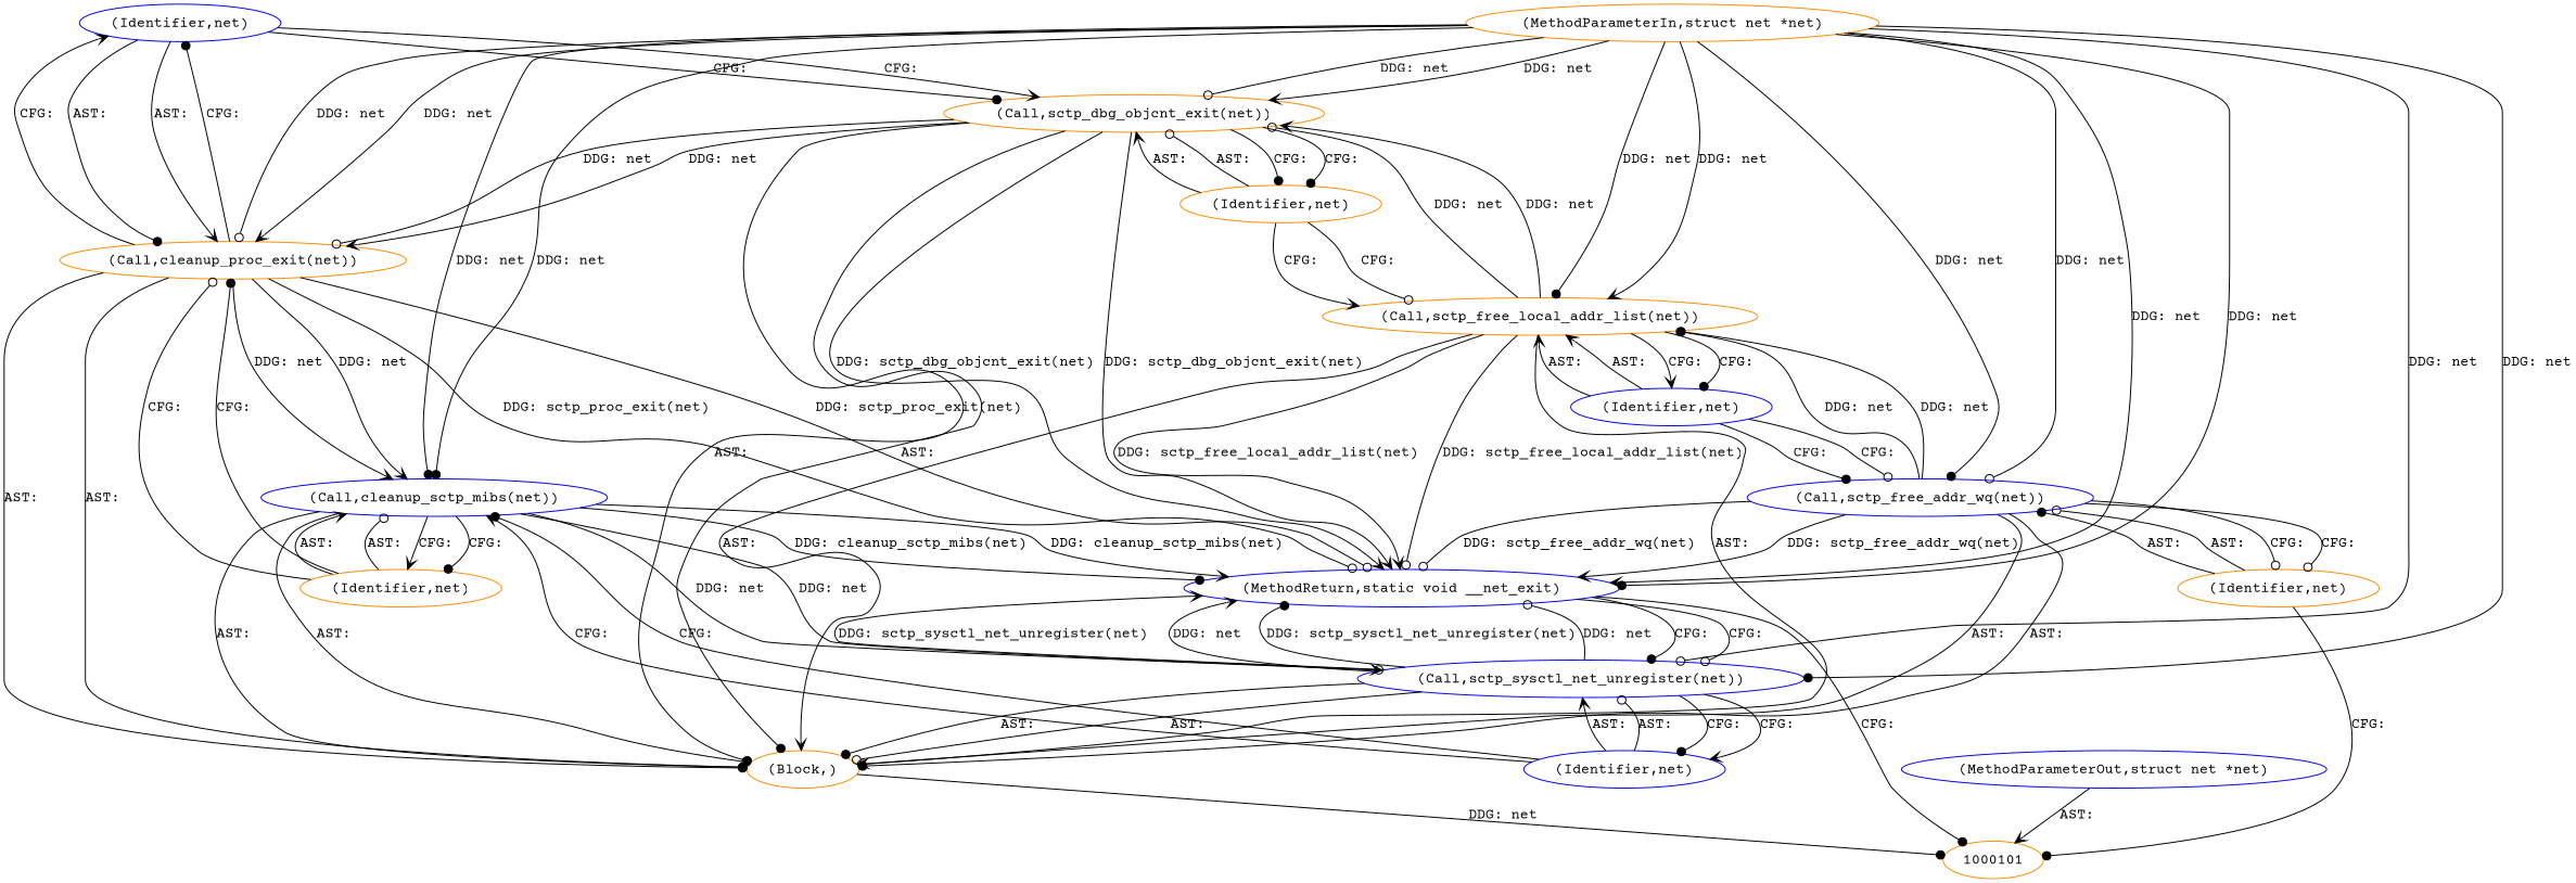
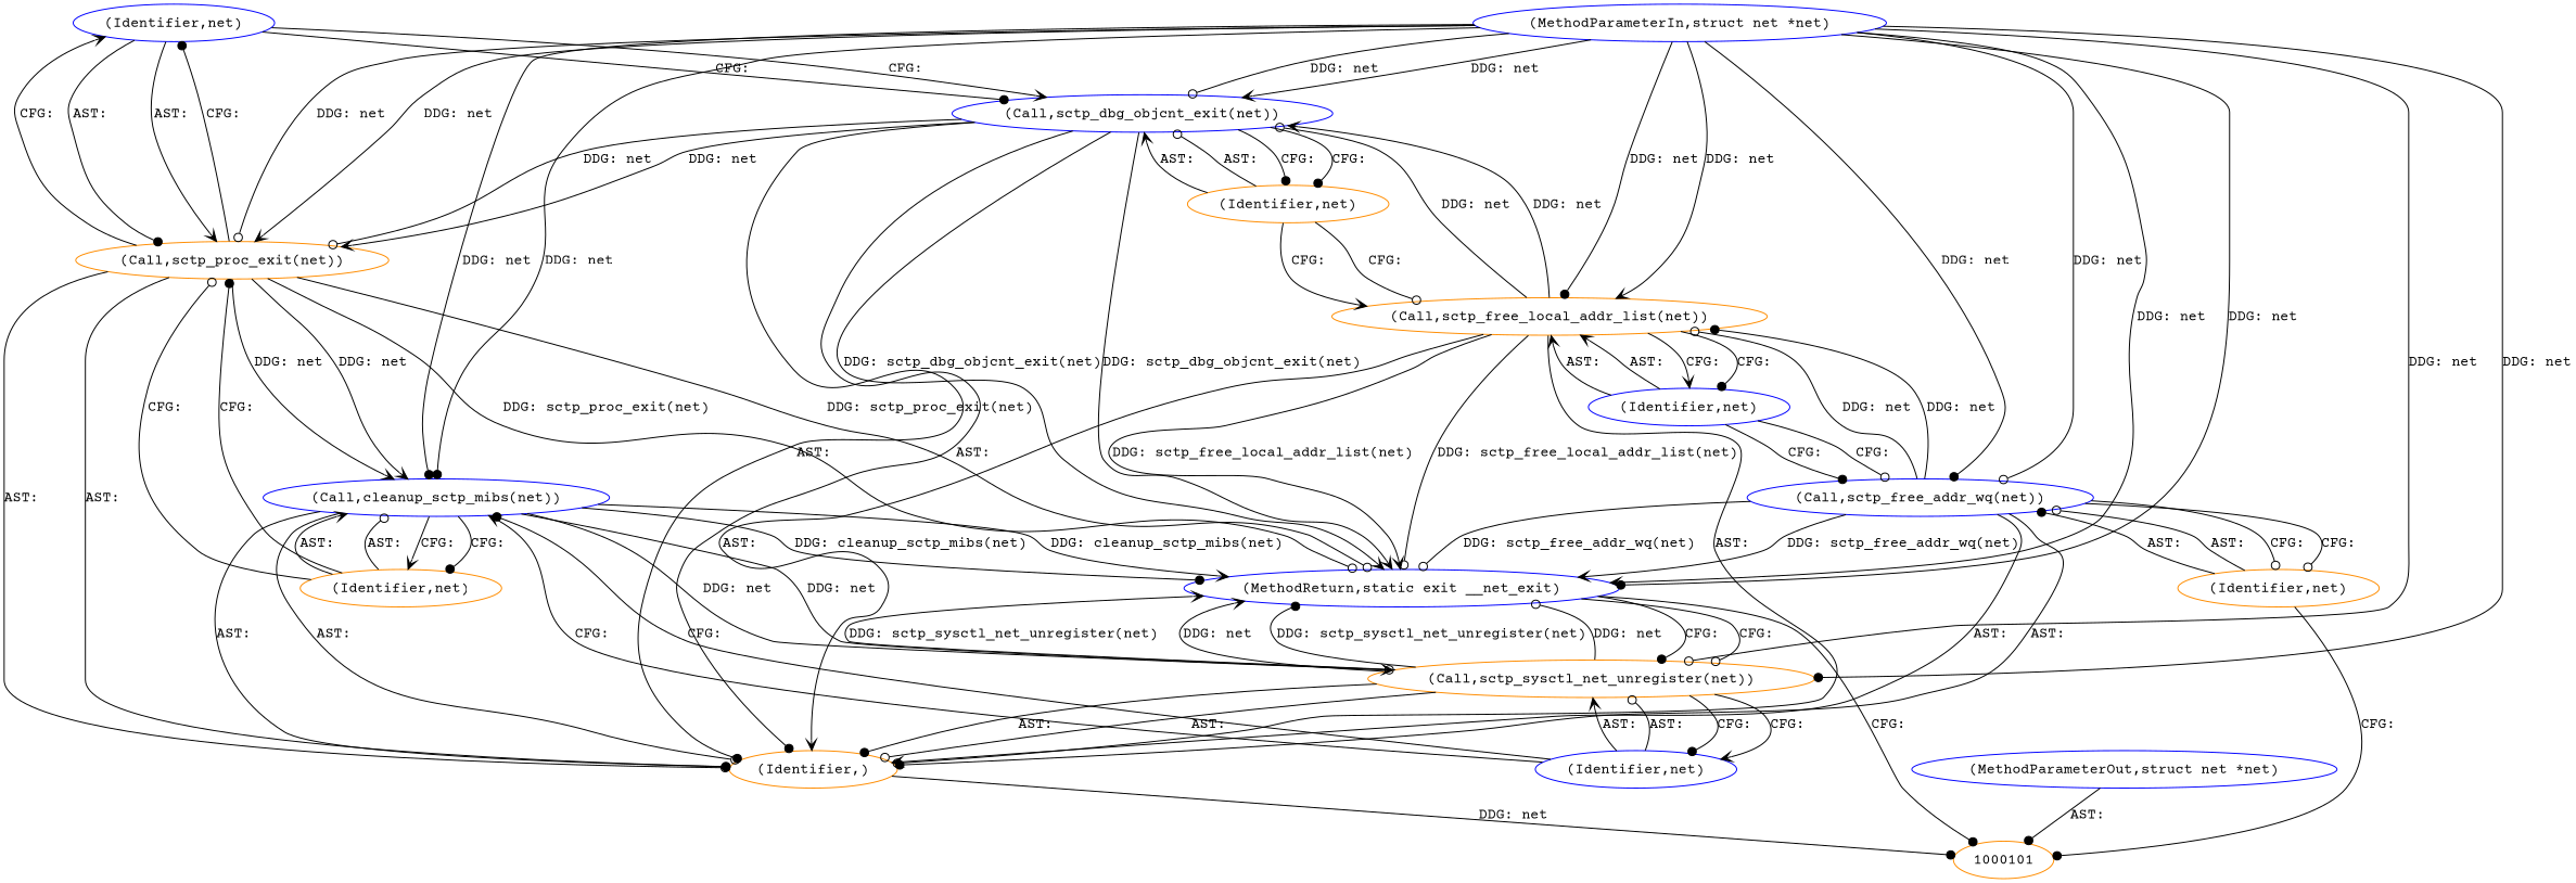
  digraph {
    fontname="Courier Prime"
    node [color=darkorange fontname="Courier Prime"]
    edge [arrowhead=dot fontname="Courier Prime"]
    n1 [color=blue label="(Identifier,net)"]
-   n2 [label="(Call,cleanup_proc_exit(net))"]
-   n3 [label="(Call,sctp_dbg_objcnt_exit(net))"]
+   n2 [label="(Call,sctp_proc_exit(net))"]
+   n3 [color=blue label="(Call,sctp_dbg_objcnt_exit(net))"]
    n4 [color=blue label="(Call,cleanup_sctp_mibs(net))"]
-   n5 [color=blue label="(MethodReturn,static void __net_exit)"]
-   n6 [label="(Block,)"]
+   n5 [color=blue label="(MethodReturn,static exit __net_exit)"]
+   n6 [label="(Identifier,)"]
    n7 [label="(Identifier,net)"]
    n8 [label="(Identifier,net)"]
-   n9 [color=blue label="(Call,sctp_sysctl_net_unregister(net))"]
+   n9 [label="(Call,sctp_sysctl_net_unregister(net))"]
    1000101
    n11 [color=blue label="(Identifier,net)"]
-   n12 [label="(MethodParameterIn,struct net *net)"]
+   n12 [color=blue label="(MethodParameterIn,struct net *net)"]
    n13 [color=blue label="(Call,sctp_free_addr_wq(net))"]
    n14 [label="(Call,sctp_free_local_addr_list(net))"]
    n15 [label="(Identifier,net)"]
    n16 [color=blue label="(Identifier,net)"]
    n17 [color=blue label="(MethodParameterOut,struct net *net)"]
    n1 -> n2 [label="AST: "]
    n1 -> n2 [arrowhead=vee label="AST: "]
    n1 -> n3 [label="CFG: "]
    n1 -> n3 [arrowhead=vee label="CFG: "]
    n2 -> n1 [label="CFG: "]
    n2 -> n1 [arrowhead=vee label="CFG: "]
    n2 -> n4 [arrowhead=vee label="DDG: net"]
    n2 -> n4 [arrowhead=vee label="DDG: net"]
    n2 -> n5 [arrowhead=odot label="DDG: sctp_proc_exit(net)"]
    n2 -> n5 [arrowhead=odot label="DDG: sctp_proc_exit(net)"]
    n2 -> n6 [arrowhead=odot label="AST: "]
    n2 -> n6 [arrowhead=odot label="AST: "]
    n3 -> n2 [arrowhead=odot label="DDG: net"]
    n3 -> n2 [arrowhead=vee label="DDG: net"]
    n3 -> n5 [arrowhead=vee label="DDG: sctp_dbg_objcnt_exit(net)"]
    n3 -> n5 [arrowhead=vee label="DDG: sctp_dbg_objcnt_exit(net)"]
    n3 -> n6 [label="AST: "]
    n3 -> n6 [label="AST: "]
    n3 -> n7 [label="CFG: "]
    n3 -> n7 [label="CFG: "]
    n4 -> n5 [label="DDG: cleanup_sctp_mibs(net)"]
    n4 -> n5 [arrowhead=vee label="DDG: cleanup_sctp_mibs(net)"]
    n4 -> n6 [label="AST: "]
    n4 -> n6 [arrowhead=odot label="AST: "]
    n4 -> n8 [arrowhead=vee label="CFG: "]
    n4 -> n8 [label="CFG: "]
    n4 -> n9 [arrowhead=vee label="DDG: net"]
    n4 -> n9 [arrowhead=odot label="DDG: net"]
    n5 -> n9 [label="CFG: "]
    n5 -> n9 [arrowhead=odot label="CFG: "]
    n5 -> 1000101 [label="CFG: "]
    n6 -> 1000101 [label="DDG: net"]
    n7 -> n3 [arrowhead=vee label="AST: "]
    n7 -> n3 [arrowhead=odot label="AST: "]
    n7 -> n14 [arrowhead=odot label="CFG: "]
    n7 -> n14 [arrowhead=vee label="CFG: "]
    n8 -> n2 [arrowhead=odot label="CFG: "]
    n8 -> n2 [label="CFG: "]
    n8 -> n4 [arrowhead=vee label="AST: "]
    n8 -> n4 [arrowhead=odot label="AST: "]
    n9 -> n5 [arrowhead=vee label="DDG: sctp_sysctl_net_unregister(net)"]
    n9 -> n5 [arrowhead=vee label="DDG: net"]
    n9 -> n5 [label="DDG: sctp_sysctl_net_unregister(net)"]
    n9 -> n5 [arrowhead=odot label="DDG: net"]
    n9 -> n6 [arrowhead=odot label="AST: "]
    n9 -> n6 [label="AST: "]
    n9 -> n11 [label="CFG: "]
    n9 -> n11 [arrowhead=vee label="CFG: "]
    n11 -> n4 [arrowhead=vee label="CFG: "]
    n11 -> n4 [label="CFG: "]
    n11 -> n9 [arrowhead=vee label="AST: "]
    n11 -> n9 [arrowhead=odot label="AST: "]
    n12 -> n2 [arrowhead=odot label="DDG: net"]
    n12 -> n2 [arrowhead=vee label="DDG: net"]
    n12 -> n3 [arrowhead=odot label="DDG: net"]
    n12 -> n3 [arrowhead=vee label="DDG: net"]
    n12 -> n4 [label="DDG: net"]
    n12 -> n4 [label="DDG: net"]
    n12 -> n5 [arrowhead=vee label="DDG: net"]
    n12 -> n5 [label="DDG: net"]
    n12 -> n9 [arrowhead=odot label="DDG: net"]
    n12 -> n9 [label="DDG: net"]
    n12 -> n13 [label="DDG: net"]
    n12 -> n13 [arrowhead=odot label="DDG: net"]
    n12 -> n14 [arrowhead=vee label="DDG: net"]
    n12 -> n14 [label="DDG: net"]
    n13 -> n5 [arrowhead=odot label="DDG: sctp_free_addr_wq(net)"]
    n13 -> n5 [arrowhead=vee label="DDG: sctp_free_addr_wq(net)"]
    n13 -> n6 [arrowhead=vee label="AST: "]
    n13 -> n6 [label="AST: "]
    n13 -> n14 [arrowhead=odot label="DDG: net"]
    n13 -> n14 [label="DDG: net"]
    n13 -> n15 [arrowhead=odot label="CFG: "]
    n13 -> n15 [arrowhead=odot label="CFG: "]
    n14 -> n3 [arrowhead=odot label="DDG: net"]
    n14 -> n3 [arrowhead=vee label="DDG: net"]
    n14 -> n5 [arrowhead=vee label="DDG: sctp_free_local_addr_list(net)"]
    n14 -> n5 [arrowhead=odot label="DDG: sctp_free_local_addr_list(net)"]
    n14 -> n6 [arrowhead=vee label="AST: "]
    n14 -> n6 [arrowhead=odot label="AST: "]
    n14 -> n16 [arrowhead=vee label="CFG: "]
    n14 -> n16 [label="CFG: "]
    n15 -> 1000101 [label="CFG: "]
    n15 -> n13 [label="AST: "]
    n15 -> n13 [arrowhead=odot label="AST: "]
    n16 -> n13 [label="CFG: "]
    n16 -> n13 [arrowhead=odot label="CFG: "]
    n16 -> n14 [arrowhead=vee label="AST: "]
    n16 -> n14 [arrowhead=vee label="AST: "]
-   n17 -> 1000101 [arrowhead=vee label="AST: "]
+   n17 -> 1000101 [label="AST: "]
  }
